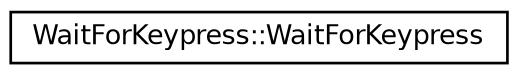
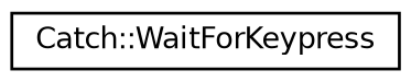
  digraph {
    rankdir=TB
-   n1 [color=black fillcolor=white fontname=Helvetica fontsize=10 height=0.2 label="WaitForKeypress::WaitForKeypress" shape=record style=filled width=0.4]
+   n1 [color=black fillcolor=white fontname=Helvetica fontsize=10 height=0.2 label="Catch::WaitForKeypress" shape=record style=filled width=0.4]
  }
